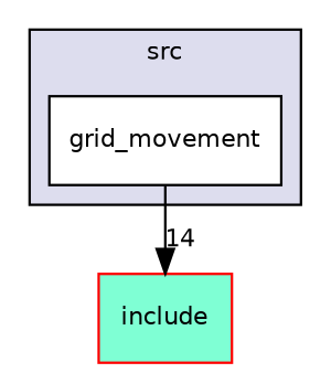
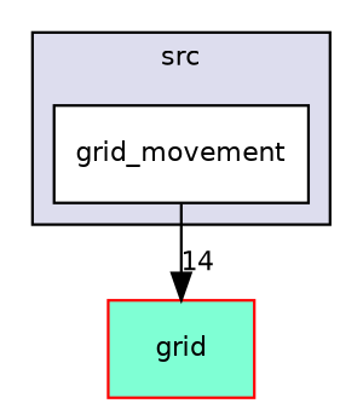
  digraph {
    compound=true
    node [fontname=Helvetica fontsize=10 shape=box style=filled]
    n1 [fillcolor=white label=grid_movement pencolor=black]
-   n2 [color=red fillcolor=aquamarine label=include]
+   n2 [color=red fillcolor=aquamarine label=grid]
    subgraph cluster_1 {
      bgcolor="#ddddee"
      fontname=Helvetica
      fontsize=10
      label=src
      pencolor=black
      n1
    }
    n1 -> n2 [headlabel=14 labeldistance=1.5 labelfontname=Helvetica labelfontsize=10]
  }
